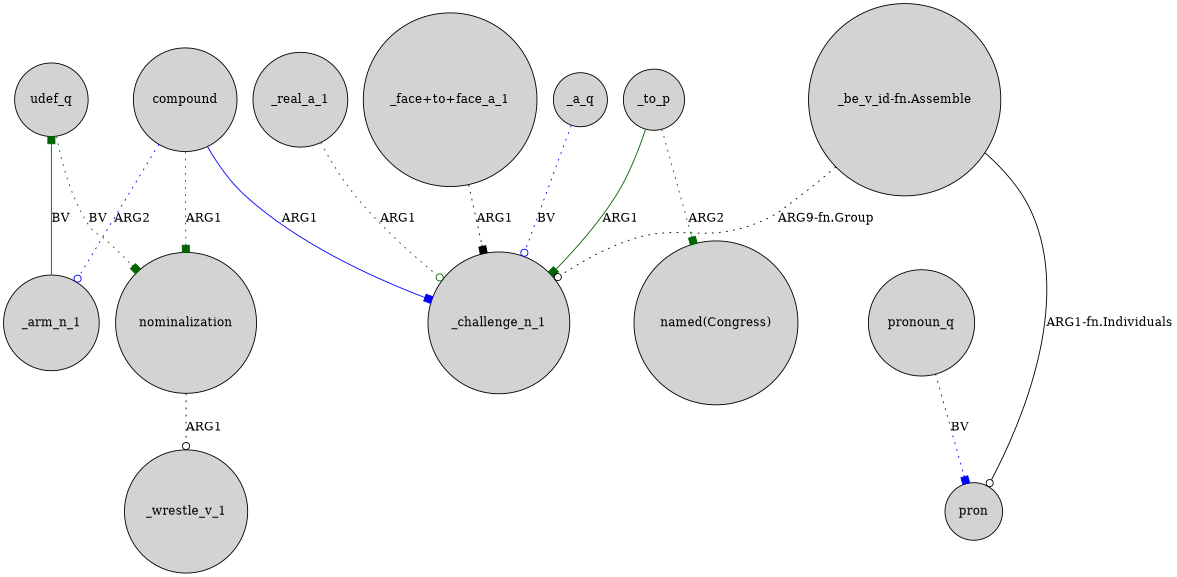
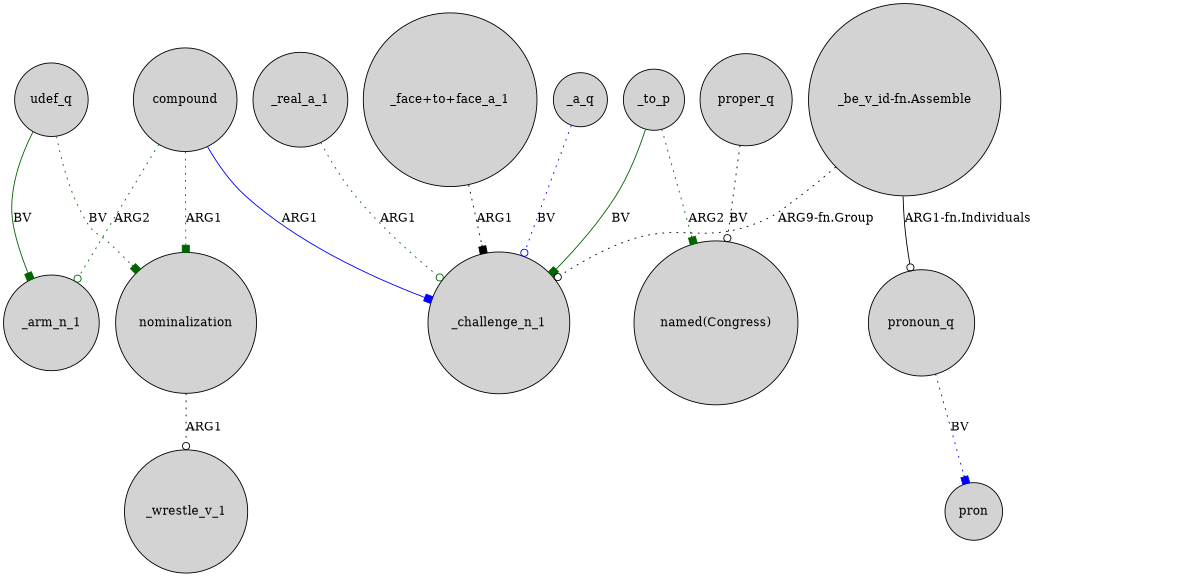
  digraph {
    node [shape=circle style=filled]
    edge [arrowhead=box color=darkgreen style=dotted]
    udef_q
    _arm_n_1
    nominalization
    _wrestle_v_1
    compound
    _challenge_n_1
    _to_p
    "named(Congress)"
+   proper_q
    _real_a_1
    "_face+to+face_a_1"
    "_be_v_id-fn.Assemble"
    pron
    pronoun_q
    _a_q
-   _arm_n_1 -> udef_q [label=BV style=solid]
+   udef_q -> _arm_n_1 [label=BV style=solid]
    udef_q -> nominalization [label=BV]
    nominalization -> _wrestle_v_1 [arrowhead=odot color=black label=ARG1]
-   compound -> _arm_n_1 [arrowhead=odot color=blue label=ARG2]
+   compound -> _arm_n_1 [arrowhead=odot label=ARG2]
    compound -> nominalization [label=ARG1]
    compound -> _challenge_n_1 [color=blue label=ARG1 style=solid]
-   _to_p -> _challenge_n_1 [label=ARG1 style=solid]
+   _to_p -> _challenge_n_1 [label=BV style=solid]
    _to_p -> "named(Congress)" [label=ARG2]
+   proper_q -> "named(Congress)" [arrowhead=odot color=black label=BV]
    _real_a_1 -> _challenge_n_1 [arrowhead=odot label=ARG1]
    "_face+to+face_a_1" -> _challenge_n_1 [color=black label=ARG1]
    "_be_v_id-fn.Assemble" -> _challenge_n_1 [arrowhead=odot color=black label="ARG9-fn.Group"]
-   "_be_v_id-fn.Assemble" -> pron [arrowhead=odot color=black label="ARG1-fn.Individuals" style=solid]
+   "_be_v_id-fn.Assemble" -> pronoun_q [arrowhead=odot color=black label="ARG1-fn.Individuals" style=solid]
    pronoun_q -> pron [color=blue label=BV]
    _a_q -> _challenge_n_1 [arrowhead=odot color=blue label=BV]
  }
